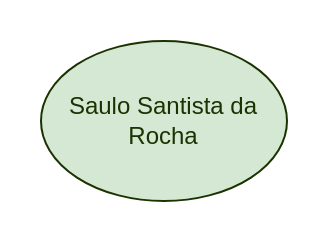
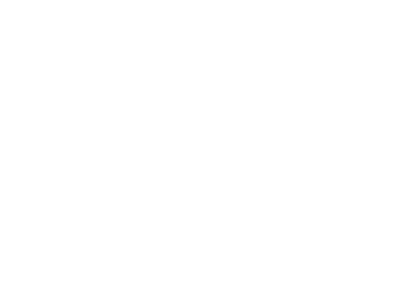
  <mxCell id="0" />
  <mxCell id="1" parent="0" />
- <mxCell id="2" value="Saulo Santista da Rocha" style="ellipse;whiteSpace=wrap;html=1;fillColor=#d5e8d4;strokeColor=#1A3300;strokeWidth=1;fontColor=#1A3300;" vertex="1" parent="1"><mxGeometry x="20" y="20" width="123" height="80" as="geometry" /></mxCell>
